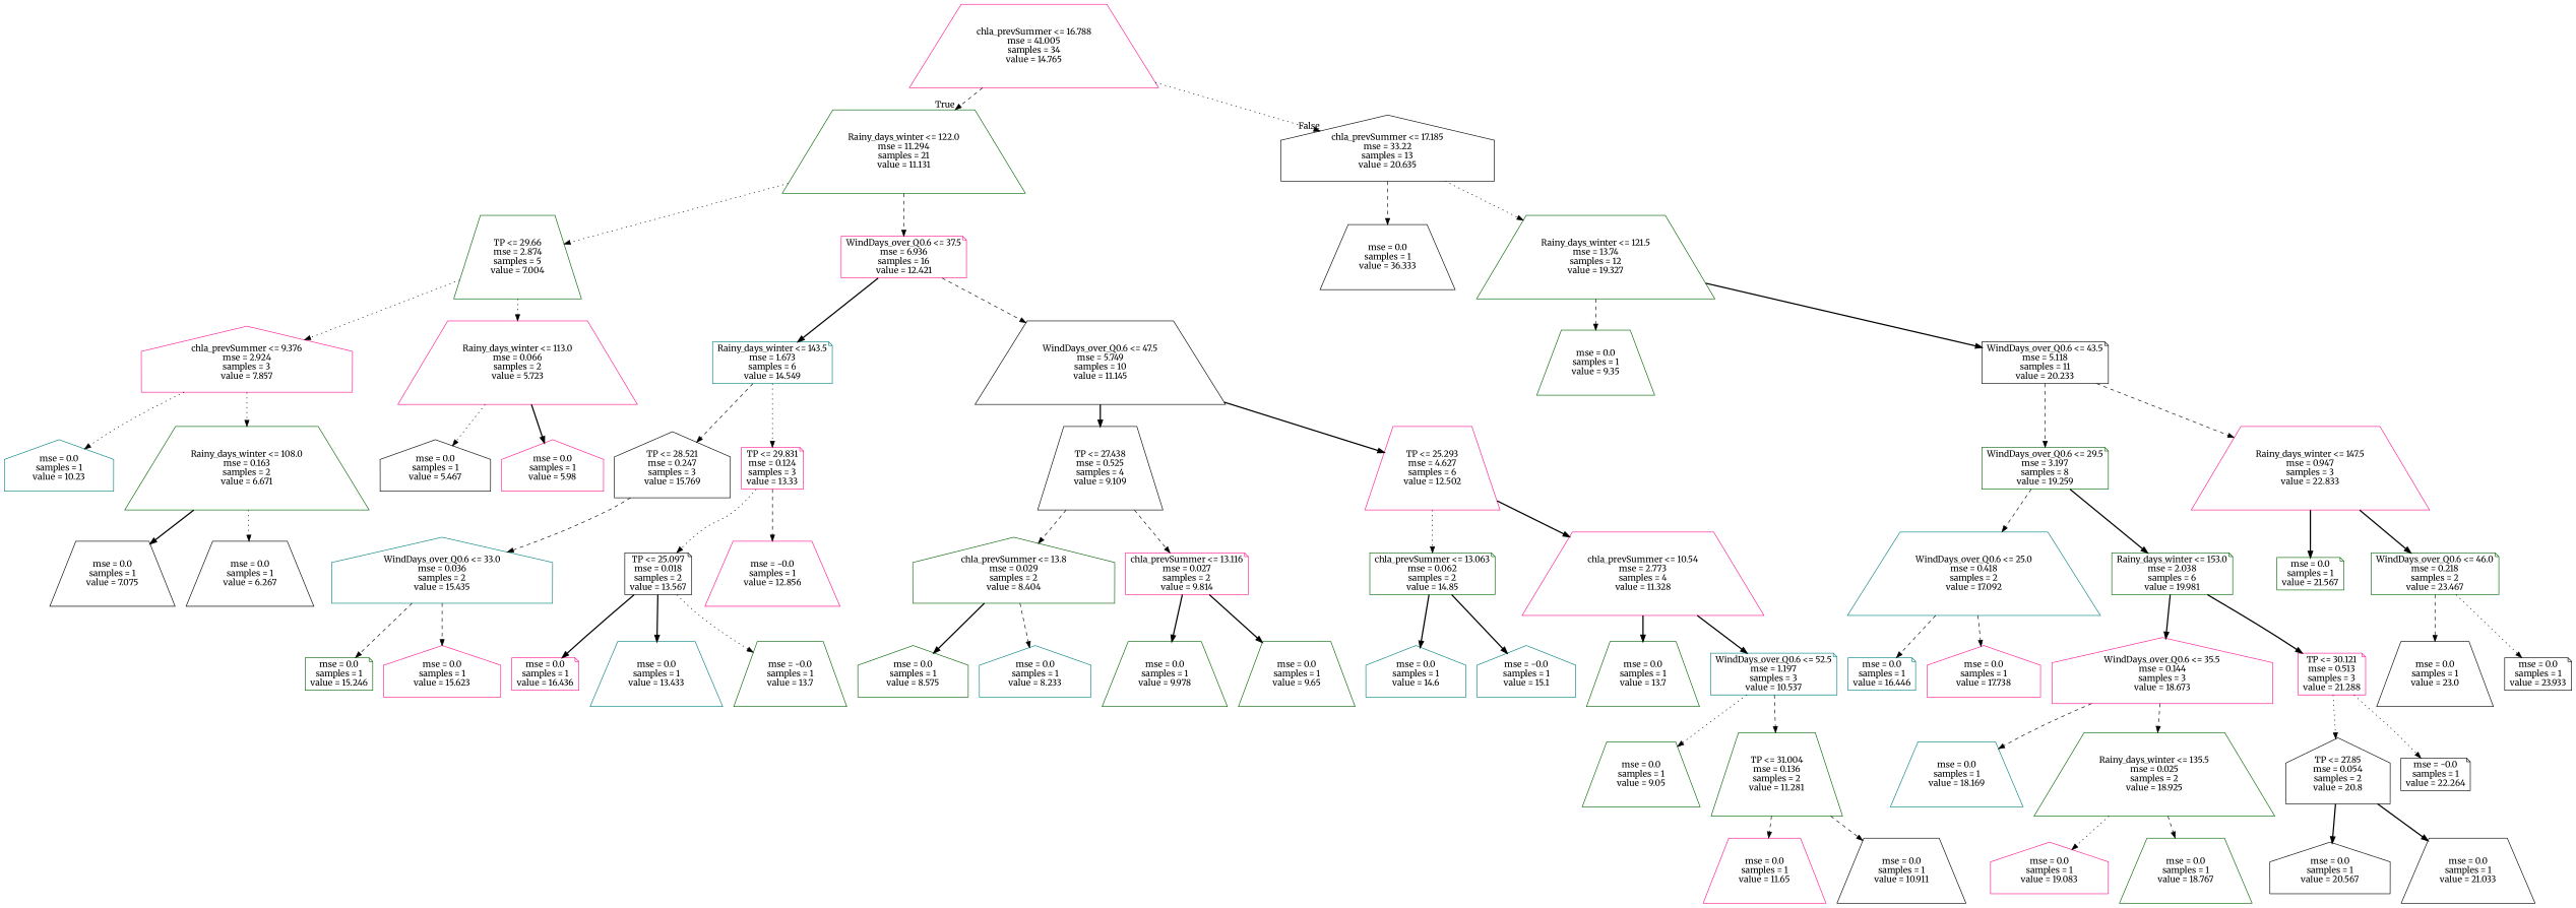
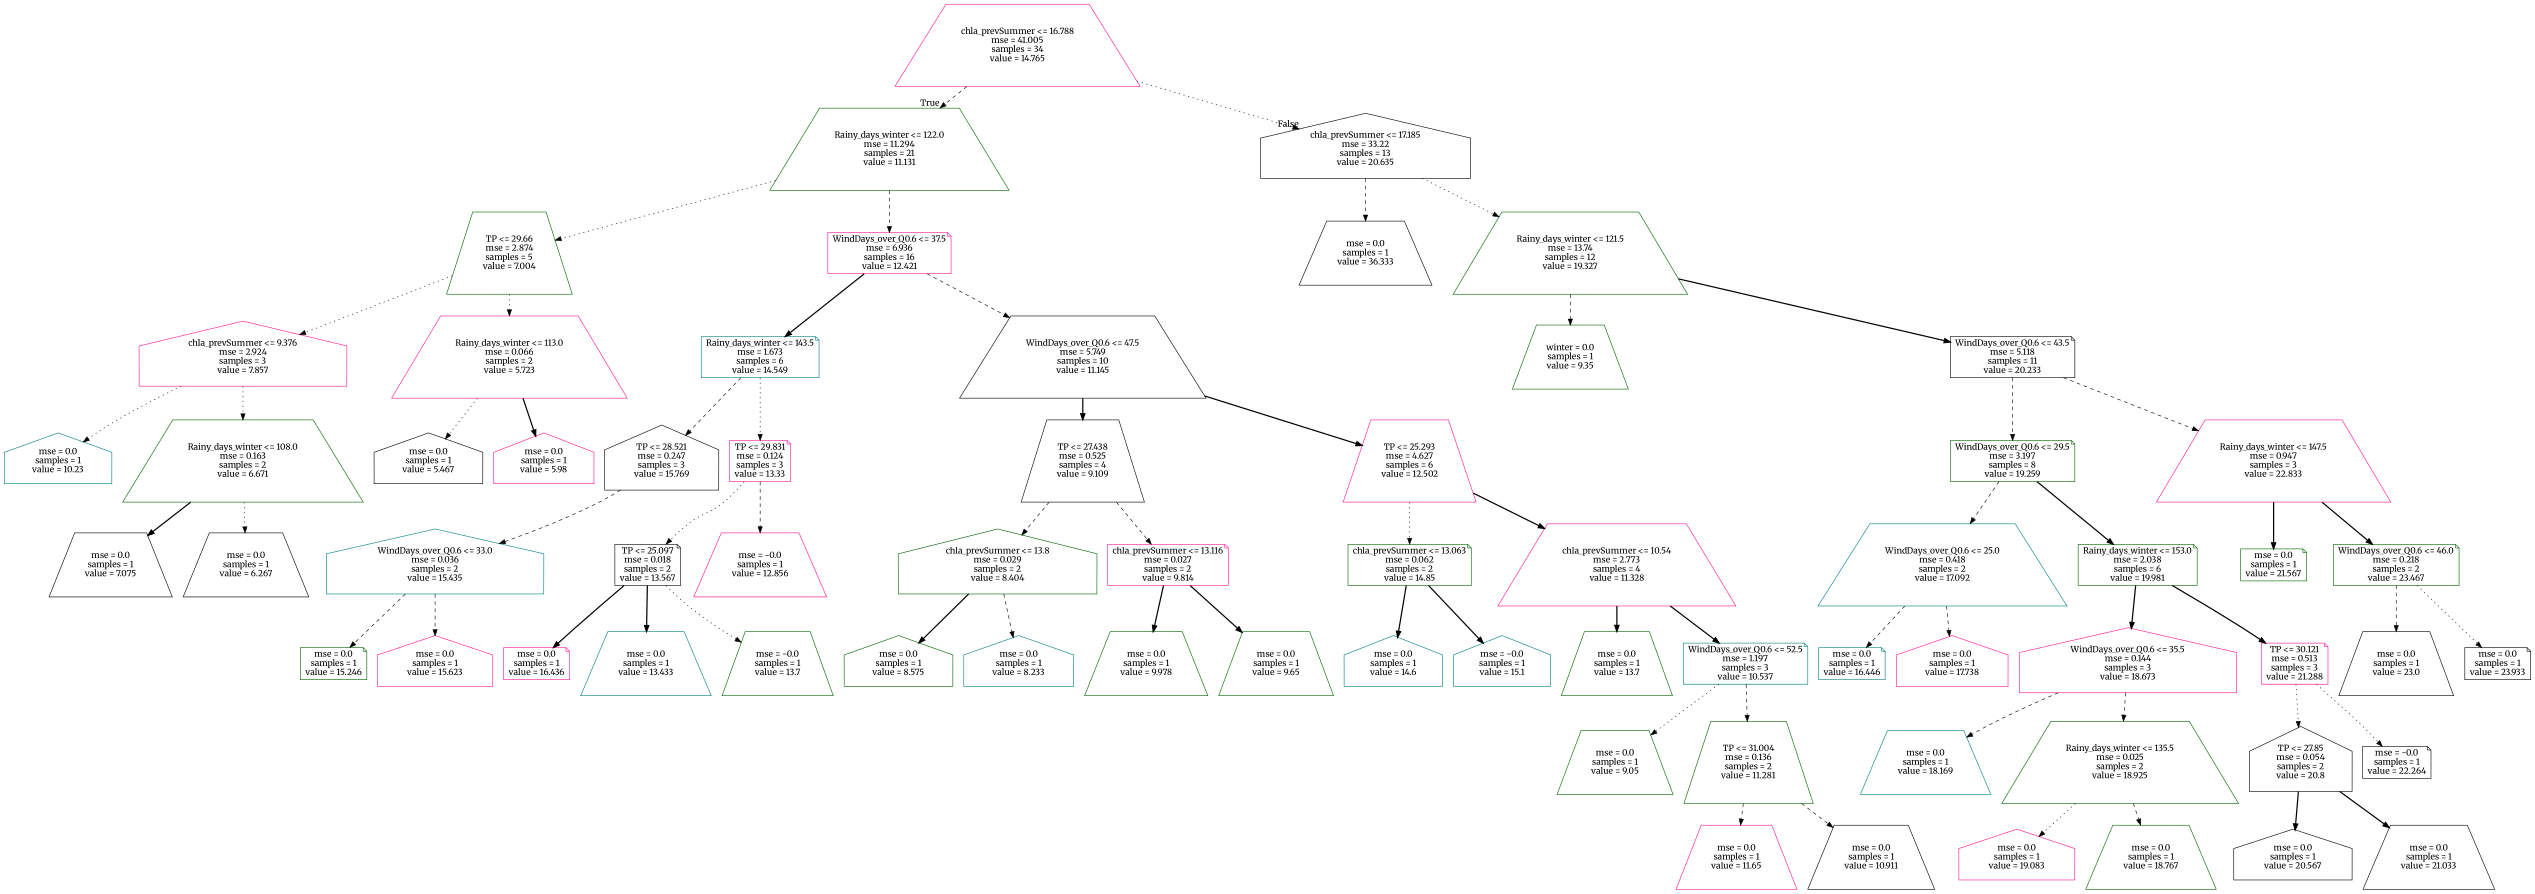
  digraph {
    fontname=Merriweather
    node [color=darkgreen fontname=Merriweather shape=trapezium]
    edge [fontname=Merriweather style=dashed]
    n1 [color=deeppink label="chla_prevSummer <= 16.788\nmse = 41.005\nsamples = 34\nvalue = 14.765"]
    n2 [label="Rainy_days_winter <= 122.0\nmse = 11.294\nsamples = 21\nvalue = 11.131"]
    n3 [color=black label="chla_prevSummer <= 17.185\nmse = 33.22\nsamples = 13\nvalue = 20.635" shape=house]
    n4 [label="TP <= 29.66\nmse = 2.874\nsamples = 5\nvalue = 7.004"]
    n5 [color=deeppink label="WindDays_over_Q0.6 <= 37.5\nmse = 6.936\nsamples = 16\nvalue = 12.421" shape=note]
    n6 [color=black label="mse = 0.0\nsamples = 1\nvalue = 36.333"]
    n7 [label="Rainy_days_winter <= 121.5\nmse = 13.74\nsamples = 12\nvalue = 19.327"]
    n8 [color=deeppink label="chla_prevSummer <= 9.376\nmse = 2.924\nsamples = 3\nvalue = 7.857" shape=house]
    n9 [color=deeppink label="Rainy_days_winter <= 113.0\nmse = 0.066\nsamples = 2\nvalue = 5.723"]
    n10 [color=teal label="Rainy_days_winter <= 143.5\nmse = 1.673\nsamples = 6\nvalue = 14.549" shape=note]
    n11 [color=black label="WindDays_over_Q0.6 <= 47.5\nmse = 5.749\nsamples = 10\nvalue = 11.145"]
    n12 [color=teal label="mse = 0.0\nsamples = 1\nvalue = 10.23" shape=house]
    n13 [label="Rainy_days_winter <= 108.0\nmse = 0.163\nsamples = 2\nvalue = 6.671"]
    n14 [color=black label="mse = 0.0\nsamples = 1\nvalue = 5.467" shape=house]
    n15 [color=deeppink label="mse = 0.0\nsamples = 1\nvalue = 5.98" shape=house]
    n16 [color=black label="mse = 0.0\nsamples = 1\nvalue = 7.075"]
    n17 [color=black label="mse = 0.0\nsamples = 1\nvalue = 6.267"]
    n18 [color=black label="TP <= 28.521\nmse = 0.247\nsamples = 3\nvalue = 15.769" shape=house]
    n19 [color=deeppink label="TP <= 29.831\nmse = 0.124\nsamples = 3\nvalue = 13.33" shape=note]
    n20 [color=black label="TP <= 27.438\nmse = 0.525\nsamples = 4\nvalue = 9.109"]
    n21 [color=deeppink label="TP <= 25.293\nmse = 4.627\nsamples = 6\nvalue = 12.502"]
    n22 [color=teal label="WindDays_over_Q0.6 <= 33.0\nmse = 0.036\nsamples = 2\nvalue = 15.435" shape=house]
    n23 [color=black label="TP <= 25.097\nmse = 0.018\nsamples = 2\nvalue = 13.567" shape=note]
    n24 [color=deeppink label="mse = -0.0\nsamples = 1\nvalue = 12.856"]
    n25 [label="mse = 0.0\nsamples = 1\nvalue = 15.246" shape=note]
    n26 [color=deeppink label="mse = 0.0\nsamples = 1\nvalue = 15.623" shape=house]
    n27 [color=deeppink label="mse = 0.0\nsamples = 1\nvalue = 16.436" shape=note]
    n28 [color=teal label="mse = 0.0\nsamples = 1\nvalue = 13.433"]
    n29 [label="mse = -0.0\nsamples = 1\nvalue = 13.7"]
    n30 [label="chla_prevSummer <= 13.8\nmse = 0.029\nsamples = 2\nvalue = 8.404" shape=house]
    n31 [color=deeppink label="chla_prevSummer <= 13.116\nmse = 0.027\nsamples = 2\nvalue = 9.814" shape=note]
    n32 [label="chla_prevSummer <= 13.063\nmse = 0.062\nsamples = 2\nvalue = 14.85" shape=note]
    n33 [color=deeppink label="chla_prevSummer <= 10.54\nmse = 2.773\nsamples = 4\nvalue = 11.328"]
    n34 [label="mse = 0.0\nsamples = 1\nvalue = 8.575" shape=house]
    n35 [color=teal label="mse = 0.0\nsamples = 1\nvalue = 8.233" shape=house]
    n36 [label="mse = 0.0\nsamples = 1\nvalue = 9.978"]
    n37 [label="mse = 0.0\nsamples = 1\nvalue = 9.65"]
    n38 [color=teal label="mse = 0.0\nsamples = 1\nvalue = 14.6" shape=house]
    n39 [color=teal label="mse = -0.0\nsamples = 1\nvalue = 15.1" shape=house]
    n40 [label="mse = 0.0\nsamples = 1\nvalue = 13.7"]
    n41 [color=teal label="WindDays_over_Q0.6 <= 52.5\nmse = 1.197\nsamples = 3\nvalue = 10.537" shape=note]
    n42 [label="mse = 0.0\nsamples = 1\nvalue = 9.05"]
    n43 [label="TP <= 31.004\nmse = 0.136\nsamples = 2\nvalue = 11.281"]
    n44 [color=deeppink label="mse = 0.0\nsamples = 1\nvalue = 11.65"]
    n45 [color=black label="mse = 0.0\nsamples = 1\nvalue = 10.911"]
-   n46 [label="mse = 0.0\nsamples = 1\nvalue = 9.35"]
+   n46 [label="winter = 0.0\nsamples = 1\nvalue = 9.35"]
    n47 [color=black label="WindDays_over_Q0.6 <= 43.5\nmse = 5.118\nsamples = 11\nvalue = 20.233" shape=note]
    n48 [label="WindDays_over_Q0.6 <= 29.5\nmse = 3.197\nsamples = 8\nvalue = 19.259" shape=note]
    n49 [color=deeppink label="Rainy_days_winter <= 147.5\nmse = 0.947\nsamples = 3\nvalue = 22.833"]
    n50 [color=teal label="WindDays_over_Q0.6 <= 25.0\nmse = 0.418\nsamples = 2\nvalue = 17.092"]
    n51 [label="Rainy_days_winter <= 153.0\nmse = 2.038\nsamples = 6\nvalue = 19.981" shape=note]
    n52 [label="mse = 0.0\nsamples = 1\nvalue = 21.567" shape=note]
    n53 [label="WindDays_over_Q0.6 <= 46.0\nmse = 0.218\nsamples = 2\nvalue = 23.467" shape=note]
    n54 [color=teal label="mse = 0.0\nsamples = 1\nvalue = 16.446" shape=note]
    n55 [color=deeppink label="mse = 0.0\nsamples = 1\nvalue = 17.738" shape=house]
    n56 [color=deeppink label="WindDays_over_Q0.6 <= 35.5\nmse = 0.144\nsamples = 3\nvalue = 18.673" shape=house]
    n57 [color=deeppink label="TP <= 30.121\nmse = 0.513\nsamples = 3\nvalue = 21.288" shape=note]
    n58 [color=teal label="mse = 0.0\nsamples = 1\nvalue = 18.169"]
    n59 [label="Rainy_days_winter <= 135.5\nmse = 0.025\nsamples = 2\nvalue = 18.925"]
    n60 [color=black label="TP <= 27.85\nmse = 0.054\nsamples = 2\nvalue = 20.8" shape=house]
    n61 [color=black label="mse = -0.0\nsamples = 1\nvalue = 22.264" shape=note]
    n62 [color=deeppink label="mse = 0.0\nsamples = 1\nvalue = 19.083" shape=house]
    n63 [label="mse = 0.0\nsamples = 1\nvalue = 18.767"]
    n64 [color=black label="mse = 0.0\nsamples = 1\nvalue = 20.567" shape=house]
    n65 [color=black label="mse = 0.0\nsamples = 1\nvalue = 21.033"]
    n66 [color=black label="mse = 0.0\nsamples = 1\nvalue = 23.0"]
    n67 [color=black label="mse = 0.0\nsamples = 1\nvalue = 23.933" shape=note]
    n1 -> n2 [headlabel=True labelangle=45 labeldistance=2.5]
    n1 -> n3 [headlabel=False labelangle=-45 labeldistance=2.5 style=dotted]
    n2 -> n4 [style=dotted]
    n2 -> n5
    n3 -> n6
    n3 -> n7 [style=dotted]
    n4 -> n8 [style=dotted]
    n4 -> n9 [style=dotted]
    n5 -> n10 [style=bold]
    n5 -> n11
    n7 -> n46
    n7 -> n47 [style=bold]
    n8 -> n12 [style=dotted]
    n8 -> n13 [style=dotted]
    n9 -> n14 [style=dotted]
    n9 -> n15 [style=bold]
    n10 -> n18
    n10 -> n19 [style=dotted]
    n11 -> n20 [style=bold]
    n11 -> n21 [style=bold]
    n13 -> n16 [style=bold]
    n13 -> n17 [style=dotted]
    n18 -> n22
    n19 -> n23 [style=dotted]
    n19 -> n24
    n20 -> n30
    n20 -> n31
    n21 -> n32 [style=dotted]
    n21 -> n33 [style=bold]
    n22 -> n25
    n22 -> n26
    n23 -> n27 [style=bold]
    n23 -> n28 [style=bold]
    n23 -> n29 [style=dotted]
    n30 -> n34 [style=bold]
    n30 -> n35
    n31 -> n36 [style=bold]
    n31 -> n37 [style=bold]
    n32 -> n38 [style=bold]
    n32 -> n39 [style=bold]
    n33 -> n40 [style=bold]
    n33 -> n41 [style=bold]
    n41 -> n42 [style=dotted]
    n41 -> n43
    n43 -> n44
    n43 -> n45
    n47 -> n48
    n47 -> n49
    n48 -> n50
    n48 -> n51 [style=bold]
    n49 -> n52 [style=bold]
    n49 -> n53 [style=bold]
    n50 -> n54
    n50 -> n55
    n51 -> n56 [style=bold]
    n51 -> n57 [style=bold]
    n53 -> n66
    n53 -> n67 [style=dotted]
    n56 -> n58
    n56 -> n59
    n57 -> n60 [style=dotted]
    n57 -> n61 [style=dotted]
    n59 -> n62 [style=dotted]
    n59 -> n63
    n60 -> n64 [style=bold]
    n60 -> n65 [style=bold]
  }
